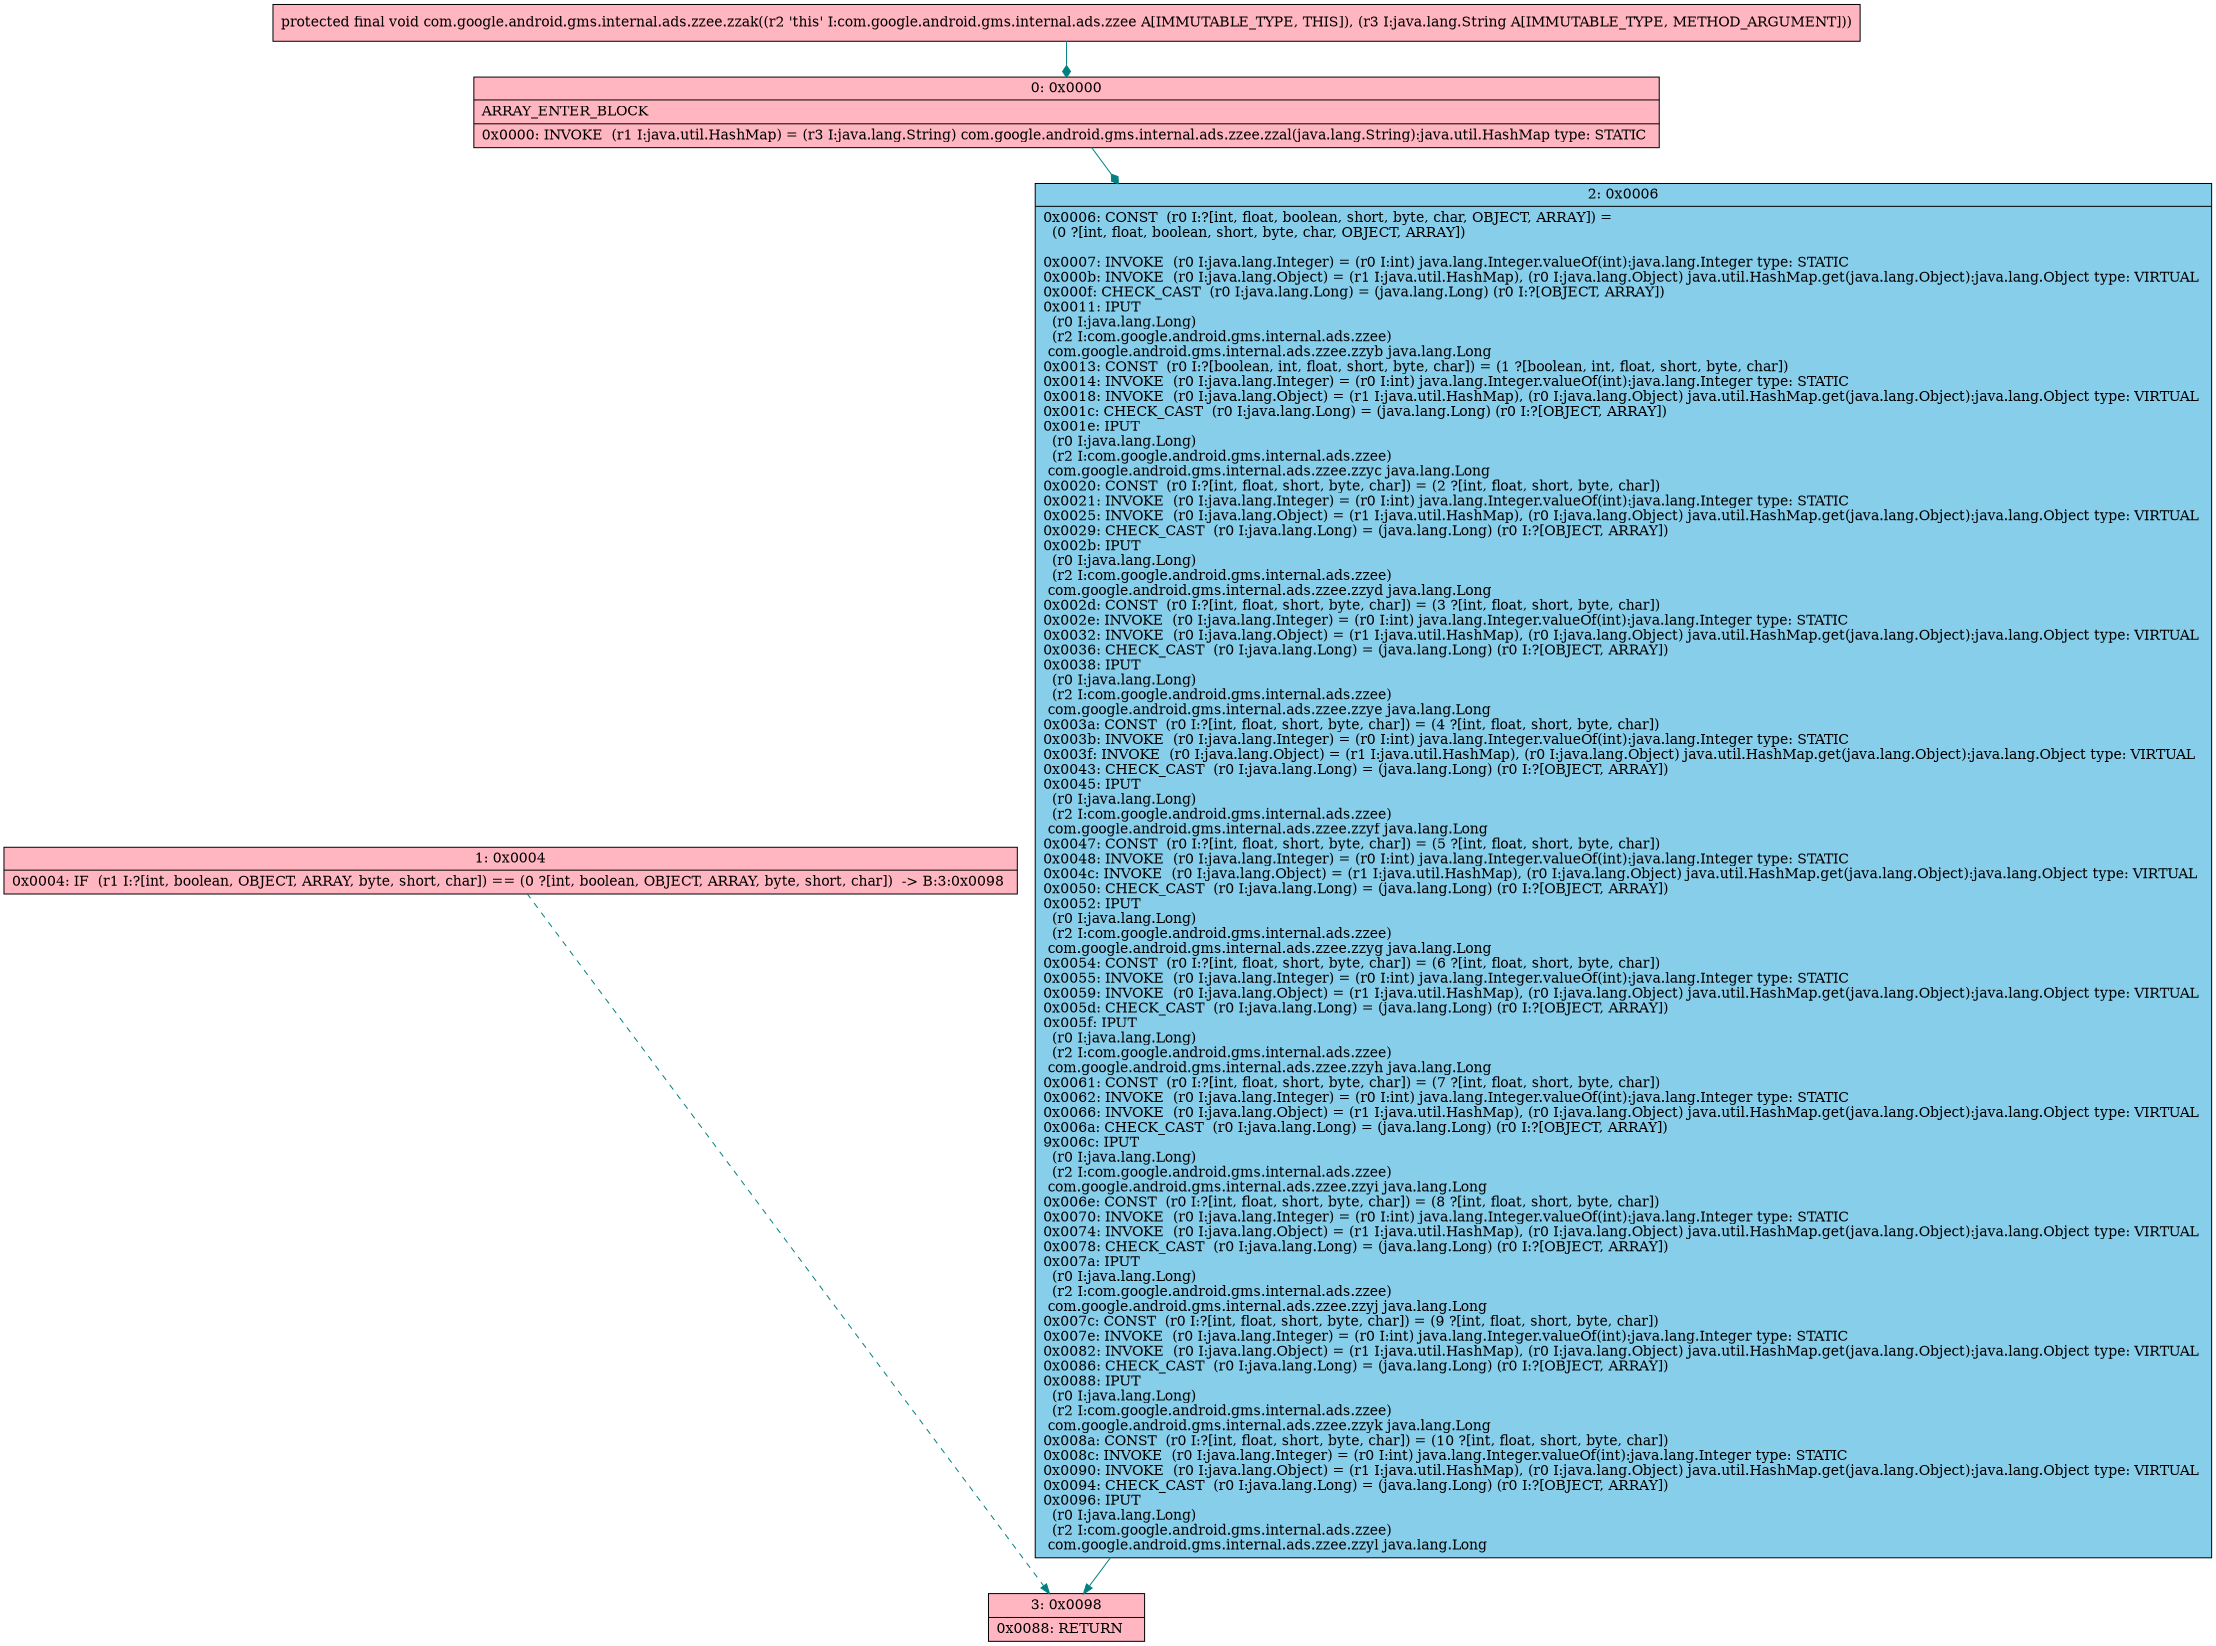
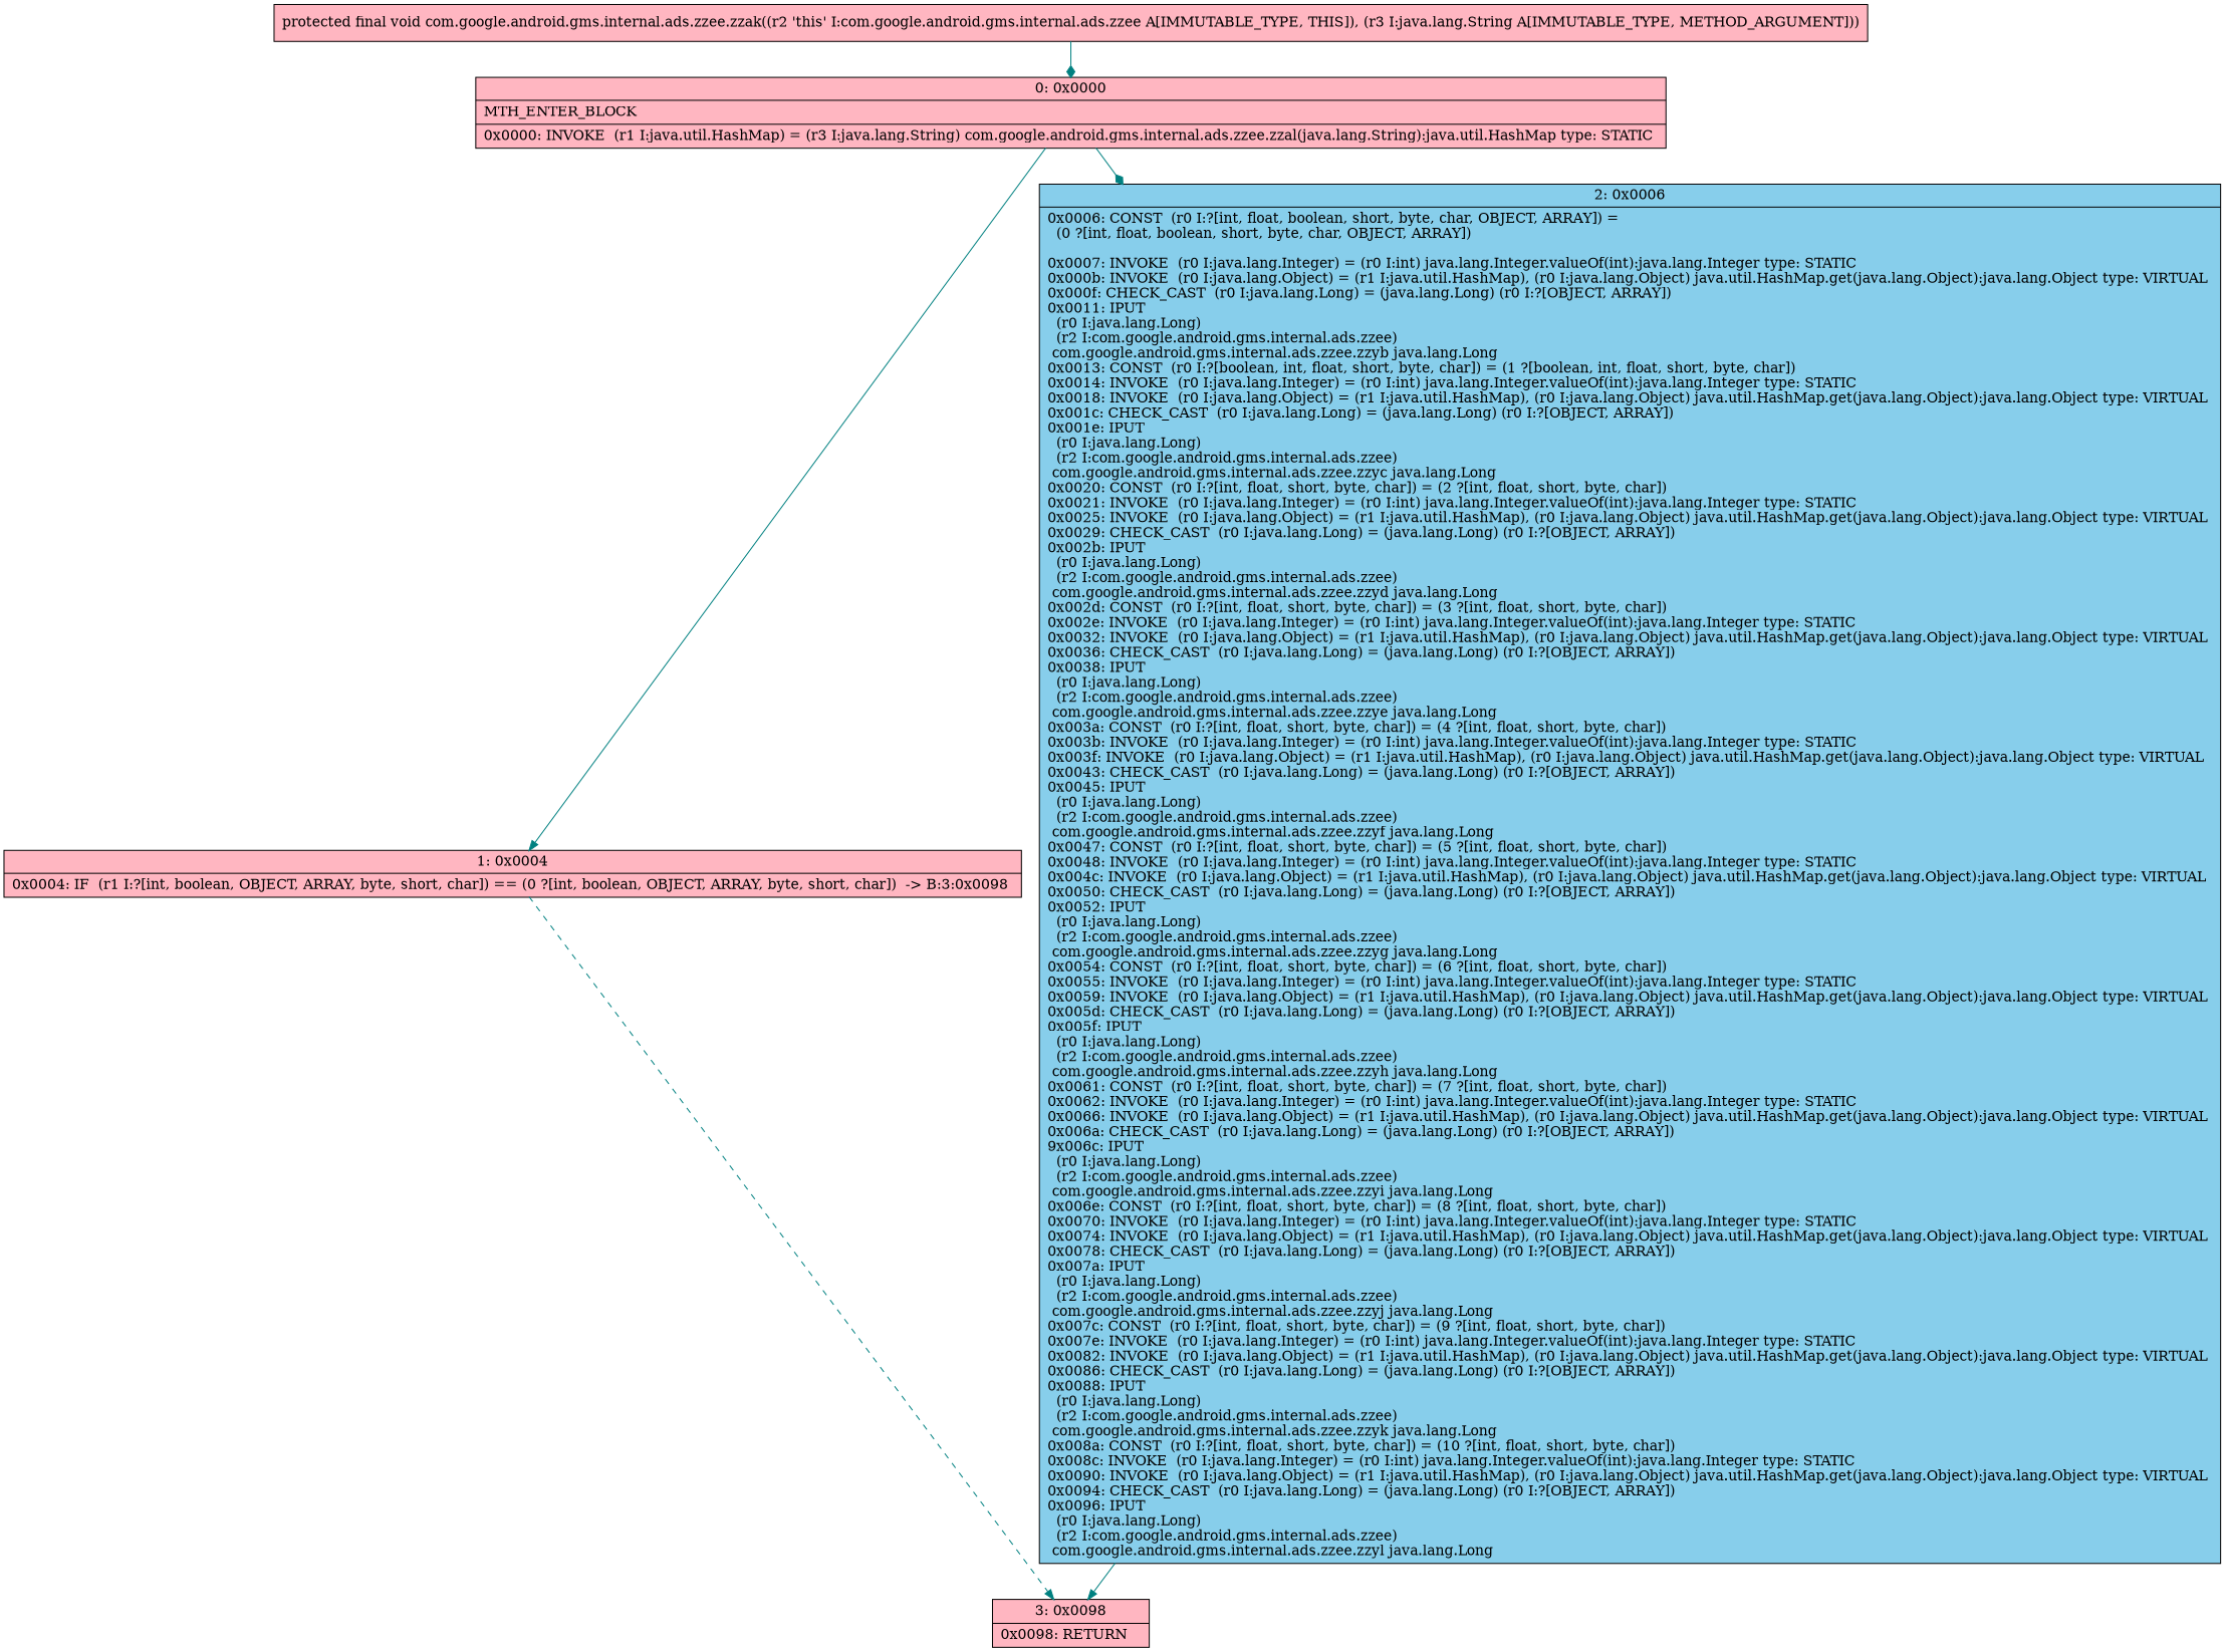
  digraph {
    node [fillcolor=lightpink shape=record style=filled]
    edge [arrowhead=normal color=teal style=solid]
-   n1 [label="{0\:\ 0x0000|ARRAY_ENTER_BLOCK\l|0x0000: INVOKE  (r1 I:java.util.HashMap) = (r3 I:java.lang.String) com.google.android.gms.internal.ads.zzee.zzal(java.lang.String):java.util.HashMap type: STATIC \l}"]
+   n1 [label="{0\:\ 0x0000|MTH_ENTER_BLOCK\l|0x0000: INVOKE  (r1 I:java.util.HashMap) = (r3 I:java.lang.String) com.google.android.gms.internal.ads.zzee.zzal(java.lang.String):java.util.HashMap type: STATIC \l}"]
    n2 [label="{1\:\ 0x0004|0x0004: IF  (r1 I:?[int, boolean, OBJECT, ARRAY, byte, short, char]) == (0 ?[int, boolean, OBJECT, ARRAY, byte, short, char])  \-\> B:3:0x0098 \l}"]
    n3 [fillcolor=skyblue label="{2\:\ 0x0006|0x0006: CONST  (r0 I:?[int, float, boolean, short, byte, char, OBJECT, ARRAY]) = \l  (0 ?[int, float, boolean, short, byte, char, OBJECT, ARRAY])\l \l0x0007: INVOKE  (r0 I:java.lang.Integer) = (r0 I:int) java.lang.Integer.valueOf(int):java.lang.Integer type: STATIC \l0x000b: INVOKE  (r0 I:java.lang.Object) = (r1 I:java.util.HashMap), (r0 I:java.lang.Object) java.util.HashMap.get(java.lang.Object):java.lang.Object type: VIRTUAL \l0x000f: CHECK_CAST  (r0 I:java.lang.Long) = (java.lang.Long) (r0 I:?[OBJECT, ARRAY]) \l0x0011: IPUT  \l  (r0 I:java.lang.Long)\l  (r2 I:com.google.android.gms.internal.ads.zzee)\l com.google.android.gms.internal.ads.zzee.zzyb java.lang.Long \l0x0013: CONST  (r0 I:?[boolean, int, float, short, byte, char]) = (1 ?[boolean, int, float, short, byte, char]) \l0x0014: INVOKE  (r0 I:java.lang.Integer) = (r0 I:int) java.lang.Integer.valueOf(int):java.lang.Integer type: STATIC \l0x0018: INVOKE  (r0 I:java.lang.Object) = (r1 I:java.util.HashMap), (r0 I:java.lang.Object) java.util.HashMap.get(java.lang.Object):java.lang.Object type: VIRTUAL \l0x001c: CHECK_CAST  (r0 I:java.lang.Long) = (java.lang.Long) (r0 I:?[OBJECT, ARRAY]) \l0x001e: IPUT  \l  (r0 I:java.lang.Long)\l  (r2 I:com.google.android.gms.internal.ads.zzee)\l com.google.android.gms.internal.ads.zzee.zzyc java.lang.Long \l0x0020: CONST  (r0 I:?[int, float, short, byte, char]) = (2 ?[int, float, short, byte, char]) \l0x0021: INVOKE  (r0 I:java.lang.Integer) = (r0 I:int) java.lang.Integer.valueOf(int):java.lang.Integer type: STATIC \l0x0025: INVOKE  (r0 I:java.lang.Object) = (r1 I:java.util.HashMap), (r0 I:java.lang.Object) java.util.HashMap.get(java.lang.Object):java.lang.Object type: VIRTUAL \l0x0029: CHECK_CAST  (r0 I:java.lang.Long) = (java.lang.Long) (r0 I:?[OBJECT, ARRAY]) \l0x002b: IPUT  \l  (r0 I:java.lang.Long)\l  (r2 I:com.google.android.gms.internal.ads.zzee)\l com.google.android.gms.internal.ads.zzee.zzyd java.lang.Long \l0x002d: CONST  (r0 I:?[int, float, short, byte, char]) = (3 ?[int, float, short, byte, char]) \l0x002e: INVOKE  (r0 I:java.lang.Integer) = (r0 I:int) java.lang.Integer.valueOf(int):java.lang.Integer type: STATIC \l0x0032: INVOKE  (r0 I:java.lang.Object) = (r1 I:java.util.HashMap), (r0 I:java.lang.Object) java.util.HashMap.get(java.lang.Object):java.lang.Object type: VIRTUAL \l0x0036: CHECK_CAST  (r0 I:java.lang.Long) = (java.lang.Long) (r0 I:?[OBJECT, ARRAY]) \l0x0038: IPUT  \l  (r0 I:java.lang.Long)\l  (r2 I:com.google.android.gms.internal.ads.zzee)\l com.google.android.gms.internal.ads.zzee.zzye java.lang.Long \l0x003a: CONST  (r0 I:?[int, float, short, byte, char]) = (4 ?[int, float, short, byte, char]) \l0x003b: INVOKE  (r0 I:java.lang.Integer) = (r0 I:int) java.lang.Integer.valueOf(int):java.lang.Integer type: STATIC \l0x003f: INVOKE  (r0 I:java.lang.Object) = (r1 I:java.util.HashMap), (r0 I:java.lang.Object) java.util.HashMap.get(java.lang.Object):java.lang.Object type: VIRTUAL \l0x0043: CHECK_CAST  (r0 I:java.lang.Long) = (java.lang.Long) (r0 I:?[OBJECT, ARRAY]) \l0x0045: IPUT  \l  (r0 I:java.lang.Long)\l  (r2 I:com.google.android.gms.internal.ads.zzee)\l com.google.android.gms.internal.ads.zzee.zzyf java.lang.Long \l0x0047: CONST  (r0 I:?[int, float, short, byte, char]) = (5 ?[int, float, short, byte, char]) \l0x0048: INVOKE  (r0 I:java.lang.Integer) = (r0 I:int) java.lang.Integer.valueOf(int):java.lang.Integer type: STATIC \l0x004c: INVOKE  (r0 I:java.lang.Object) = (r1 I:java.util.HashMap), (r0 I:java.lang.Object) java.util.HashMap.get(java.lang.Object):java.lang.Object type: VIRTUAL \l0x0050: CHECK_CAST  (r0 I:java.lang.Long) = (java.lang.Long) (r0 I:?[OBJECT, ARRAY]) \l0x0052: IPUT  \l  (r0 I:java.lang.Long)\l  (r2 I:com.google.android.gms.internal.ads.zzee)\l com.google.android.gms.internal.ads.zzee.zzyg java.lang.Long \l0x0054: CONST  (r0 I:?[int, float, short, byte, char]) = (6 ?[int, float, short, byte, char]) \l0x0055: INVOKE  (r0 I:java.lang.Integer) = (r0 I:int) java.lang.Integer.valueOf(int):java.lang.Integer type: STATIC \l0x0059: INVOKE  (r0 I:java.lang.Object) = (r1 I:java.util.HashMap), (r0 I:java.lang.Object) java.util.HashMap.get(java.lang.Object):java.lang.Object type: VIRTUAL \l0x005d: CHECK_CAST  (r0 I:java.lang.Long) = (java.lang.Long) (r0 I:?[OBJECT, ARRAY]) \l0x005f: IPUT  \l  (r0 I:java.lang.Long)\l  (r2 I:com.google.android.gms.internal.ads.zzee)\l com.google.android.gms.internal.ads.zzee.zzyh java.lang.Long \l0x0061: CONST  (r0 I:?[int, float, short, byte, char]) = (7 ?[int, float, short, byte, char]) \l0x0062: INVOKE  (r0 I:java.lang.Integer) = (r0 I:int) java.lang.Integer.valueOf(int):java.lang.Integer type: STATIC \l0x0066: INVOKE  (r0 I:java.lang.Object) = (r1 I:java.util.HashMap), (r0 I:java.lang.Object) java.util.HashMap.get(java.lang.Object):java.lang.Object type: VIRTUAL \l0x006a: CHECK_CAST  (r0 I:java.lang.Long) = (java.lang.Long) (r0 I:?[OBJECT, ARRAY]) \l9x006c: IPUT  \l  (r0 I:java.lang.Long)\l  (r2 I:com.google.android.gms.internal.ads.zzee)\l com.google.android.gms.internal.ads.zzee.zzyi java.lang.Long \l0x006e: CONST  (r0 I:?[int, float, short, byte, char]) = (8 ?[int, float, short, byte, char]) \l0x0070: INVOKE  (r0 I:java.lang.Integer) = (r0 I:int) java.lang.Integer.valueOf(int):java.lang.Integer type: STATIC \l0x0074: INVOKE  (r0 I:java.lang.Object) = (r1 I:java.util.HashMap), (r0 I:java.lang.Object) java.util.HashMap.get(java.lang.Object):java.lang.Object type: VIRTUAL \l0x0078: CHECK_CAST  (r0 I:java.lang.Long) = (java.lang.Long) (r0 I:?[OBJECT, ARRAY]) \l0x007a: IPUT  \l  (r0 I:java.lang.Long)\l  (r2 I:com.google.android.gms.internal.ads.zzee)\l com.google.android.gms.internal.ads.zzee.zzyj java.lang.Long \l0x007c: CONST  (r0 I:?[int, float, short, byte, char]) = (9 ?[int, float, short, byte, char]) \l0x007e: INVOKE  (r0 I:java.lang.Integer) = (r0 I:int) java.lang.Integer.valueOf(int):java.lang.Integer type: STATIC \l0x0082: INVOKE  (r0 I:java.lang.Object) = (r1 I:java.util.HashMap), (r0 I:java.lang.Object) java.util.HashMap.get(java.lang.Object):java.lang.Object type: VIRTUAL \l0x0086: CHECK_CAST  (r0 I:java.lang.Long) = (java.lang.Long) (r0 I:?[OBJECT, ARRAY]) \l0x0088: IPUT  \l  (r0 I:java.lang.Long)\l  (r2 I:com.google.android.gms.internal.ads.zzee)\l com.google.android.gms.internal.ads.zzee.zzyk java.lang.Long \l0x008a: CONST  (r0 I:?[int, float, short, byte, char]) = (10 ?[int, float, short, byte, char]) \l0x008c: INVOKE  (r0 I:java.lang.Integer) = (r0 I:int) java.lang.Integer.valueOf(int):java.lang.Integer type: STATIC \l0x0090: INVOKE  (r0 I:java.lang.Object) = (r1 I:java.util.HashMap), (r0 I:java.lang.Object) java.util.HashMap.get(java.lang.Object):java.lang.Object type: VIRTUAL \l0x0094: CHECK_CAST  (r0 I:java.lang.Long) = (java.lang.Long) (r0 I:?[OBJECT, ARRAY]) \l0x0096: IPUT  \l  (r0 I:java.lang.Long)\l  (r2 I:com.google.android.gms.internal.ads.zzee)\l com.google.android.gms.internal.ads.zzee.zzyl java.lang.Long \l}"]
-   n4 [label="{3\:\ 0x0098|0x0088: RETURN   \l}"]
+   n4 [label="{3\:\ 0x0098|0x0098: RETURN   \l}"]
    n5 [label="{protected final void com.google.android.gms.internal.ads.zzee.zzak((r2 'this' I:com.google.android.gms.internal.ads.zzee A[IMMUTABLE_TYPE, THIS]), (r3 I:java.lang.String A[IMMUTABLE_TYPE, METHOD_ARGUMENT])) }"]
+   n1 -> n2
    n1 -> n3 [arrowhead=diamond]
    n2 -> n4 [style=dashed]
    n3 -> n4
    n5 -> n1 [arrowhead=diamond]
  }
